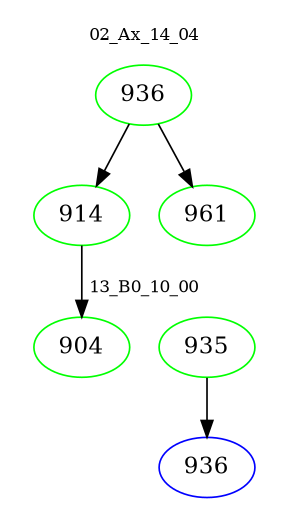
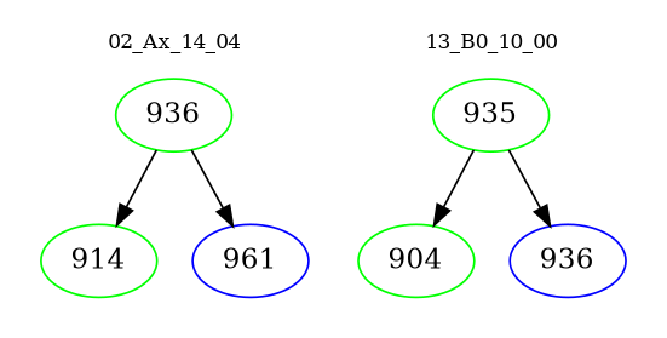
  digraph {
    node [color=green]
    edge [color=black]
    n1 [label=936]
    n2 [label=914]
-   n3 [label=961]
+   n3 [color=blue label=961]
    n4 [label=935]
    n5 [label=904]
    n6 [color=blue label=936]
    subgraph cluster_1 {
      color=white
      fontsize=10
      label="02_Ax_14_04"
      n1
      n2
      n3
    }
    subgraph cluster_2 {
      color=white
      fontsize=10
      label="13_B0_10_00"
      n4
      n5
      n6
    }
    n1 -> n2
    n1 -> n3
-   n2 -> n5
+   n4 -> n5
    n4 -> n6
  }
